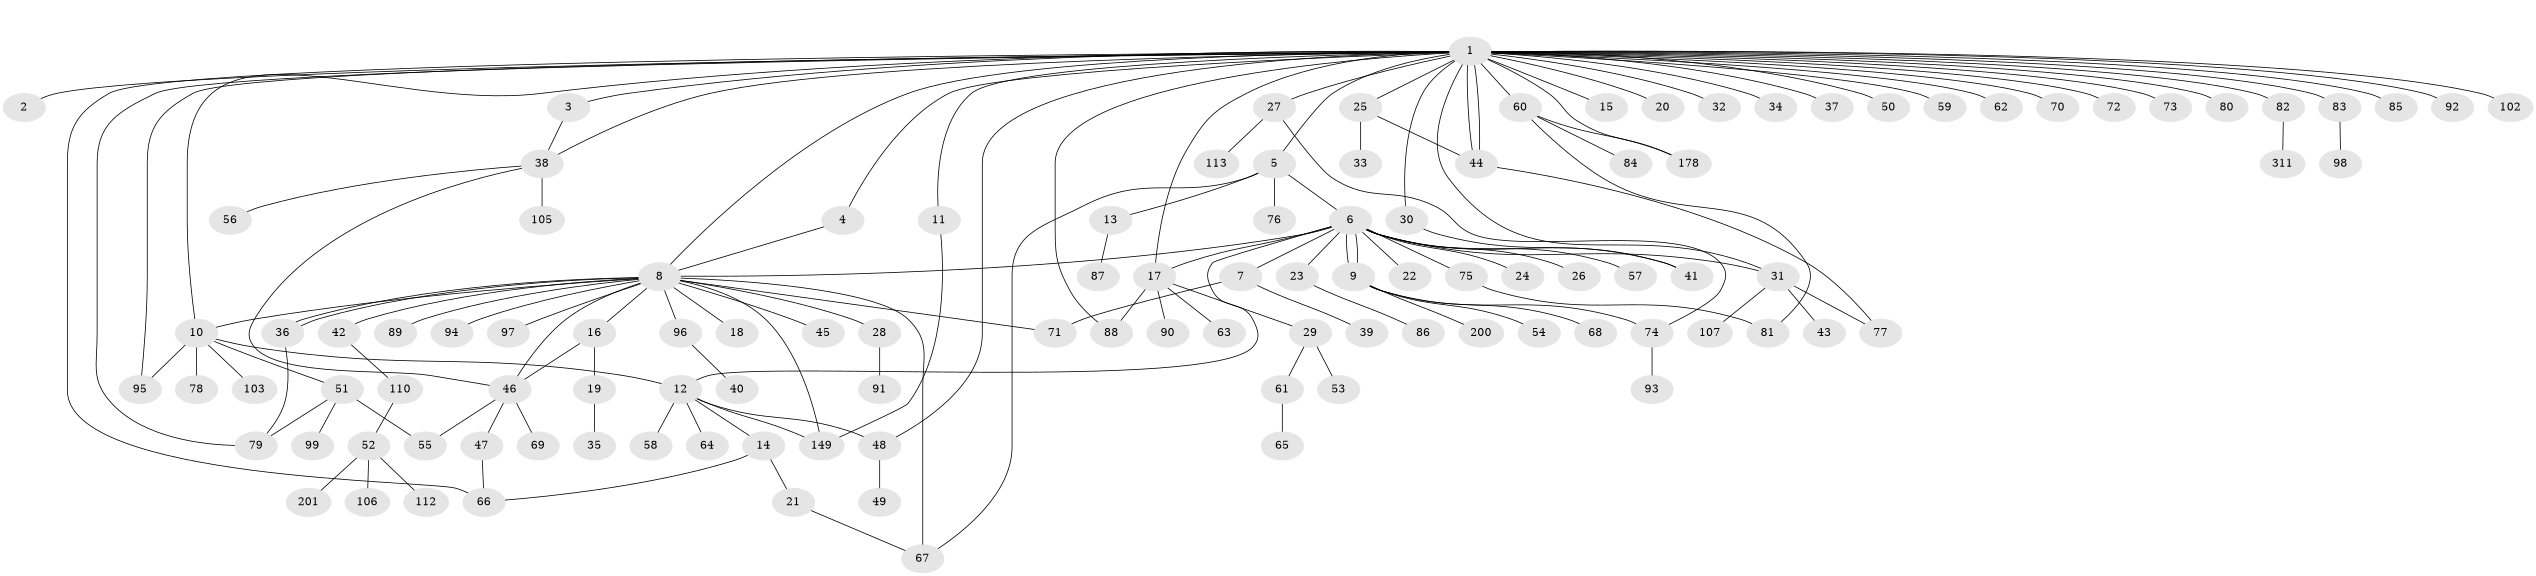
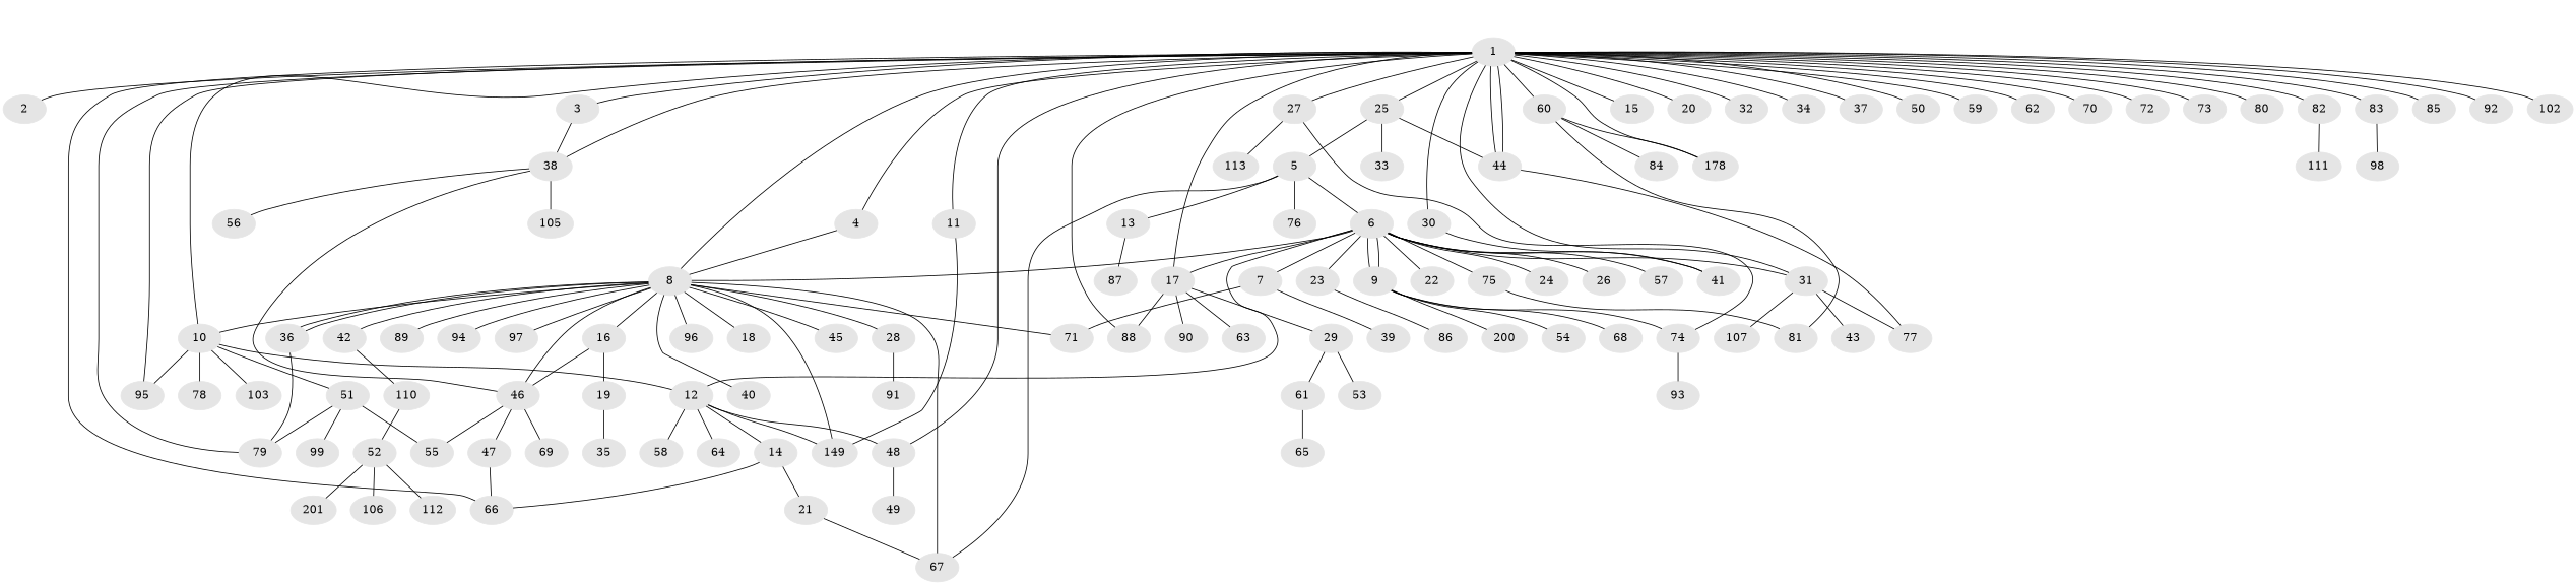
  graph {
    node [color=gray90 style=filled]
    1
    2
    3
    4
    5
    8
    10
    11
    15
    17
    20
    25
    27
    30
    31
    32
    34
    37
    38
    44
    48
    50
    59
    60
    62
    66
    70
    72
    73
    79
    80
    82
    83
    85
    88
    92
    95
    102
    n39 [label=178]
    6
    13
    67
    76
    71
    16
    18
    28
    36
    40
    42
    45
    46
    89
    94
    96
    97
    n57 [label=149]
    12
    51
    78
    103
    29
    63
    90
    33
    74
    113
    41
    43
    77
    107
    56
    105
    49
    81
    84
-   111 [label=311]
+   111
    98
    7
    9
    22
    23
    24
    26
    57
    75
    87
    39
    54
    68
    n91 [label=200]
    14
    58
    64
    86
    19
    91
    110
    47
    55
    69
    93
    99
    21
    35
    53
    61
    n108 [label=201]
    52
    106
    112
    65
    1 -- 2
    1 -- 3
    1 -- 4
-   1 -- 5
+   25 -- 5
    1 -- 8
    1 -- 10
    1 -- 11
    1 -- 15
    1 -- 17
    1 -- 20
    1 -- 25
    1 -- 27
    1 -- 30
    1 -- 31
    1 -- 32
    1 -- 34
    1 -- 37
    1 -- 38
    1 -- 44
    1 -- 44
    1 -- 48
    1 -- 50
    1 -- 59
    1 -- 60
    1 -- 62
    1 -- 66
    1 -- 70
    1 -- 72
    1 -- 73
    1 -- 79
    1 -- 80
    1 -- 82
    1 -- 83
    1 -- 85
    1 -- 88
    1 -- 92
    1 -- 95
    1 -- 102
    1 -- n39
    3 -- 38
    4 -- 8
    5 -- 6
    5 -- 13
    5 -- 67
    5 -- 76
    8 -- 10
    8 -- 67
    8 -- 71
    8 -- 16
    8 -- 18
    8 -- 28
    8 -- 36
    8 -- 36
-   96 -- 40
+   8 -- 40
    8 -- 42
    8 -- 45
    8 -- 46
    8 -- 89
    8 -- 94
    8 -- 96
    8 -- 97
    8 -- n57
    10 -- 95
    10 -- 12
    10 -- 51
    10 -- 78
    10 -- 103
    11 -- n57
    17 -- 88
    17 -- 29
    17 -- 63
    17 -- 90
    25 -- 44
    25 -- 33
    27 -- 74
    27 -- 113
    30 -- 41
    31 -- 43
    31 -- 77
    31 -- 107
    38 -- 46
    38 -- 56
    38 -- 105
    44 -- 77
    48 -- 49
    60 -- n39
    60 -- 81
    60 -- 84
    82 -- 111
    83 -- 98
    6 -- 8
    6 -- 17
    6 -- 31
    6 -- 12
    6 -- 41
    6 -- 7
    6 -- 9
    6 -- 9
    6 -- 22
    6 -- 23
    6 -- 24
    6 -- 26
    6 -- 57
    6 -- 75
    13 -- 87
    16 -- 46
    16 -- 19
    28 -- 91
    36 -- 79
    42 -- 110
    46 -- 47
    46 -- 55
    46 -- 69
    12 -- 48
    12 -- n57
    12 -- 14
    12 -- 58
    12 -- 64
    51 -- 79
    51 -- 55
    51 -- 99
    29 -- 53
    29 -- 61
    74 -- 93
    7 -- 71
    7 -- 39
    9 -- 74
    9 -- 54
    9 -- 68
    9 -- n91
    23 -- 86
    75 -- 81
    14 -- 66
    14 -- 21
    19 -- 35
    110 -- 52
    47 -- 66
    21 -- 67
    61 -- 65
    52 -- n108
    52 -- 106
    52 -- 112
  }
